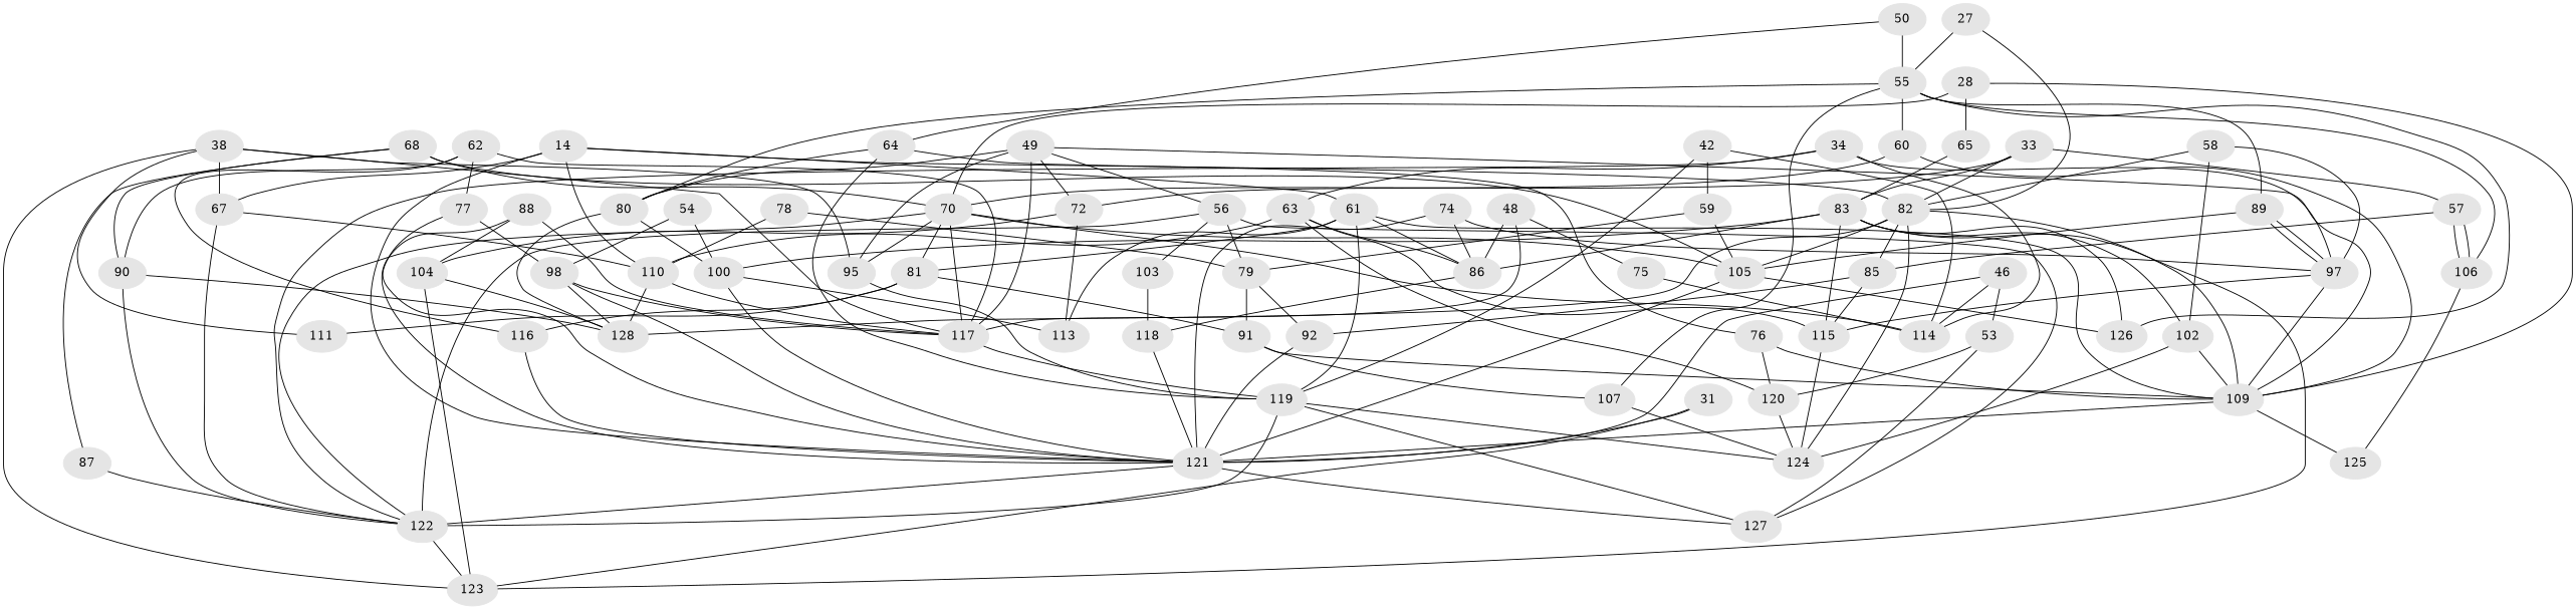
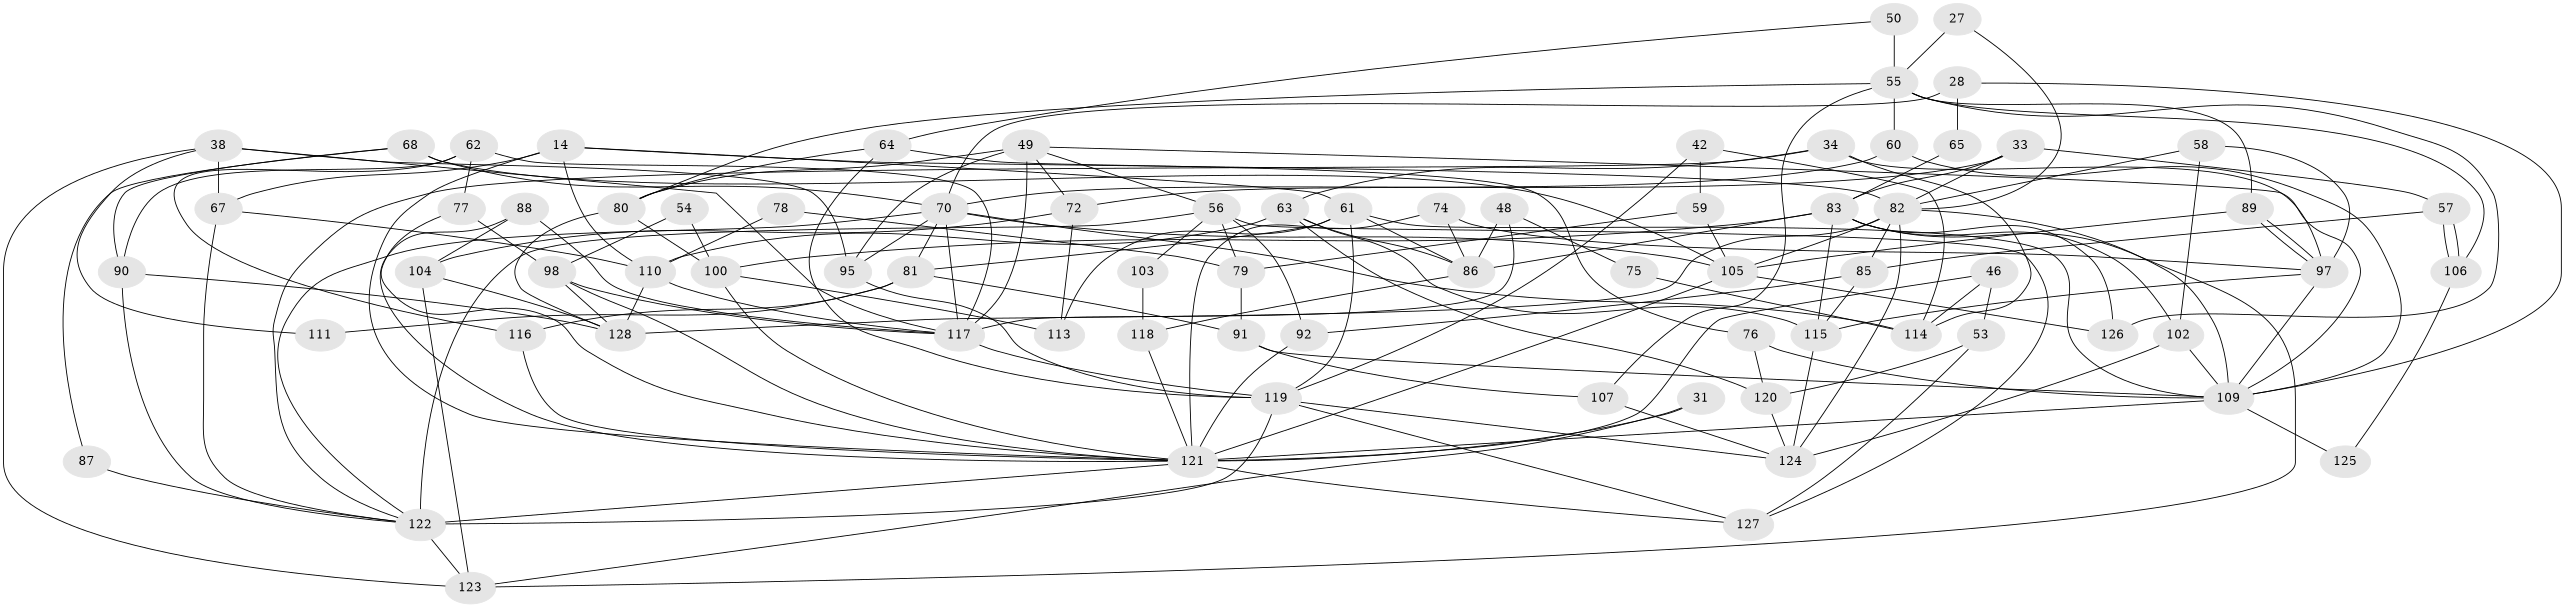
  graph {
    node [color=gray90 style=filled]
    61 [super="+13"]
    109 [super="+24+84"]
    119 [super="+112"]
    86 [super="+30"]
    81 [super="+66"]
    113
    14
    67 [super="+44"]
    82 [super="+29+32"]
    110 [super="+41"]
    121 [super="+96+93+15"]
    122 [super="+8+101"]
    128 [super="+21"]
    85
    105 [super="+5+11+99"]
    124 [super="+108"]
    117 [super="+36+51+6"]
    127
    27 [super="+20"]
    55 [super="+47"]
    80 [super="+18"]
    60
    89
    106
    107
    126
    28
    65
    70 [super="+40"]
    83 [super="+71"]
    114
    95
    125
    31
    123
    33
    57
    72
    104 [super="+16"]
    100
    102 [super="+37"]
    115 [super="+22"]
    63 [super="+19"]
    120
    34
    97 [super="+26+62"]
    38
    111
    42
    59
    79 [super="+69"]
    46
    53
    48
    75
    118
    49 [super="+9+43"]
    56
    103
    50 [super="+17"]
    64
    76
    77 [super="+25"]
    98 [super="+45"]
    n65 [label=62]
    90 [super="+3"]
    116
    54
    91 [super="+4"]
    92
    58
    68 [super="+39"]
    87
    74
    78
    88
    61 -- 109
    61 -- 119
    61 -- 86
    61 -- 81
    61 -- 113
    109 -- 121 [weight=2]
    109 -- 125 [weight=2]
    119 -- 122 [weight=2]
    119 -- 124 [weight=2]
    119 -- 127
    86 -- 118
    81 -- 111 [weight=2]
    81 -- 116
    81 -- 91
    14 -- 61 [weight=2]
    14 -- 67 [weight=2]
    14 -- 82
    14 -- 110
    14 -- 121 [weight=2]
    67 -- 110
    67 -- 122
    82 -- 109 [weight=2]
    82 -- 128
    82 -- 85
    82 -- 105 [weight=2]
    82 -- 124
    110 -- 128
    110 -- 117
    121 -- 122 [weight=2]
    121 -- 127
    122 -- 123
    85 -- 115
    85 -- 92
    105 -- 121 [weight=4]
    105 -- 126
    117 -- 119 [weight=2]
    27 -- 82
    27 -- 55 [weight=2]
    55 -- 80
    55 -- 60
    55 -- 89
    55 -- 106
    55 -- 107
    55 -- 126
    80 -- 128
    80 -- 100
    60 -- 109
    60 -- 70
    89 -- 105
    89 -- 97
    89 -- 97
    106 -- 125
    107 -- 124
    28 -- 109
    28 -- 65
    28 -- 70
    65 -- 83
    70 -- 81
    70 -- 122
    70 -- 105
    70 -- 117 [weight=2]
    70 -- 114
    70 -- 95
    83 -- 86
    83 -- 126
    83 -- 123
    83 -- 100
    83 -- 102
    83 -- 115 [weight=2]
    95 -- 119 [weight=2]
    31 -- 121
    31 -- 123
    33 -- 82
    33 -- 83
    33 -- 57
    33 -- 72
    57 -- 85
    57 -- 106
    57 -- 106
    72 -- 113
    72 -- 104
    104 -- 128
    104 -- 123
    100 -- 113
    100 -- 121
    102 -- 109
    102 -- 124
    115 -- 124 [weight=2]
    63 -- 86
    63 -- 110
    63 -- 115
    63 -- 120
    120 -- 124
    34 -- 122
    34 -- 114
    34 -- 63
    34 -- 97
    97 -- 109 [weight=2]
    97 -- 115
    38 -- 67
    38 -- 117
    38 -- 95
    38 -- 123
    38 -- 111
    42 -- 119
    42 -- 114
    42 -- 59
    59 -- 105
    59 -- 79
    79 -- 91 [weight=2]
-   79 -- 92
+   56 -- 92
    46 -- 121
    46 -- 114
    46 -- 53
    53 -- 127
    53 -- 120
    48 -- 86
    48 -- 117
    48 -- 75
    75 -- 114
    118 -- 121
    49 -- 109
    49 -- 117 [weight=2]
    49 -- 80
    49 -- 95
    49 -- 72
    49 -- 56
    56 -- 122
    56 -- 127
    56 -- 79
    56 -- 103
    103 -- 118
    50 -- 55 [weight=3]
    50 -- 64
    64 -- 119
    64 -- 80
    64 -- 76
    76 -- 109
    76 -- 120
    77 -- 121
    77 -- 98 [weight=2]
    98 -- 121
    98 -- 128 [weight=3]
    98 -- 117
    n65 -- 117
    n65 -- 77
    n65 -- 90
    n65 -- 116
    90 -- 122
    90 -- 128
    116 -- 121
    54 -- 100
    54 -- 98
    91 -- 109
    91 -- 107
    92 -- 121
    58 -- 82
    58 -- 102
    58 -- 97
    68 -- 105 [weight=3]
    68 -- 70
    68 -- 90
    68 -- 87
    87 -- 122
    74 -- 86
    74 -- 121
    74 -- 97
    78 -- 110
    78 -- 79
    88 -- 121
    88 -- 117
    88 -- 104
  }
